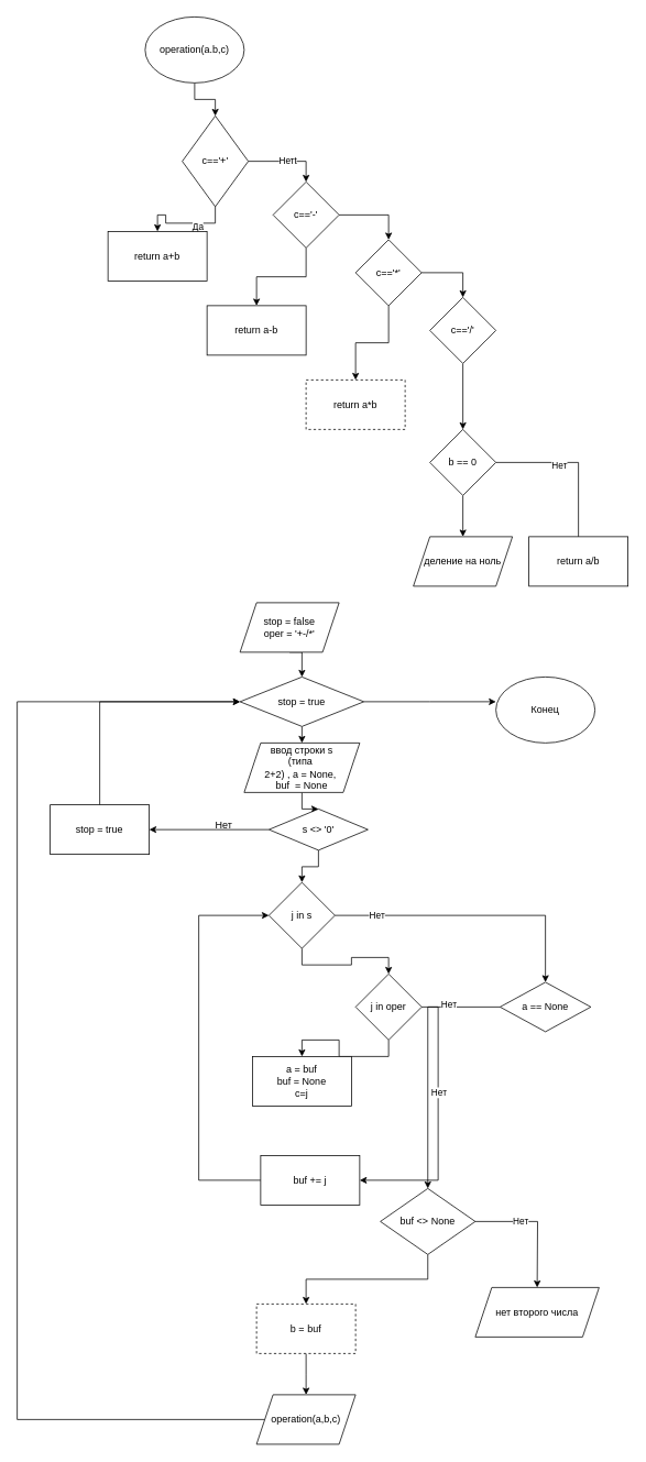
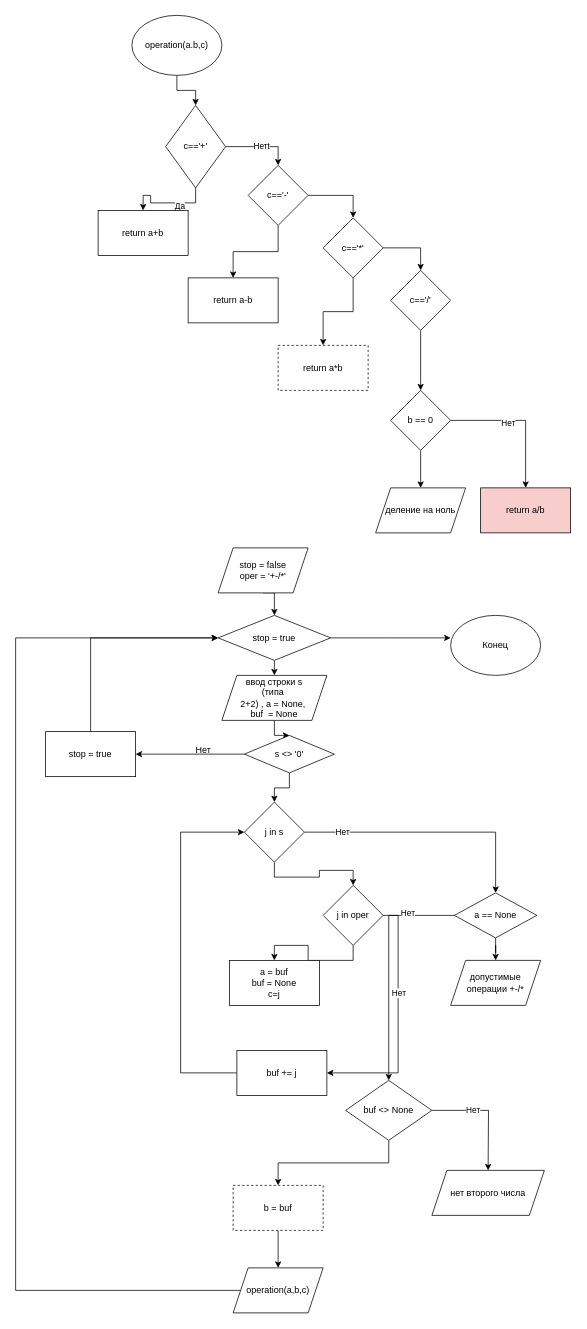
  <mxCell id="0" />
  <mxCell id="1" parent="0" />
  <mxCell id="2" style="edgeStyle=orthogonalEdgeStyle;rounded=0;orthogonalLoop=1;jettySize=auto;html=1;exitX=0.5;exitY=1;exitDx=0;exitDy=0;entryX=0.5;entryY=0;entryDx=0;entryDy=0;" edge="1" parent="1" source="3" target="8"><mxGeometry relative="1" as="geometry" /></mxCell>
  <mxCell id="3" value="operation(a.b,c)" style="ellipse;whiteSpace=wrap;html=1;" vertex="1" parent="1"><mxGeometry x="175" y="20" width="120" height="80" as="geometry" /></mxCell>
  <mxCell id="4" style="edgeStyle=orthogonalEdgeStyle;rounded=0;orthogonalLoop=1;jettySize=auto;html=1;exitX=1;exitY=0.5;exitDx=0;exitDy=0;entryX=0.5;entryY=0;entryDx=0;entryDy=0;" edge="1" parent="1" source="8" target="11"><mxGeometry relative="1" as="geometry" /></mxCell>
  <mxCell id="5" value="Нетt" style="edgeLabel;html=1;align=center;verticalAlign=middle;resizable=0;points=[];" vertex="1" connectable="0" parent="4"><mxGeometry x="-0.007" y="1" relative="1" as="geometry"><mxPoint as="offset" /></mxGeometry></mxCell>
  <mxCell id="6" style="edgeStyle=orthogonalEdgeStyle;rounded=0;orthogonalLoop=1;jettySize=auto;html=1;exitX=0.5;exitY=1;exitDx=0;exitDy=0;entryX=0.5;entryY=0;entryDx=0;entryDy=0;" edge="1" parent="1" source="8" target="21"><mxGeometry relative="1" as="geometry" /></mxCell>
  <mxCell id="7" value="Да" style="edgeLabel;html=1;align=center;verticalAlign=middle;resizable=0;points=[];" vertex="1" connectable="0" parent="6"><mxGeometry x="-0.538" y="-15" relative="1" as="geometry"><mxPoint x="-14" y="19" as="offset" /></mxGeometry></mxCell>
  <mxCell id="8" value="c=='+'" style="rhombus;whiteSpace=wrap;html=1;" vertex="1" parent="1"><mxGeometry x="220" y="140" width="80" height="110" as="geometry" /></mxCell>
  <mxCell id="9" style="edgeStyle=orthogonalEdgeStyle;rounded=0;orthogonalLoop=1;jettySize=auto;html=1;exitX=0.5;exitY=1;exitDx=0;exitDy=0;" edge="1" parent="1" source="11" target="22"><mxGeometry relative="1" as="geometry" /></mxCell>
  <mxCell id="10" style="edgeStyle=orthogonalEdgeStyle;rounded=0;orthogonalLoop=1;jettySize=auto;html=1;exitX=1;exitY=0.5;exitDx=0;exitDy=0;entryX=0.5;entryY=0;entryDx=0;entryDy=0;" edge="1" parent="1" source="11" target="14"><mxGeometry relative="1" as="geometry" /></mxCell>
  <mxCell id="11" value="c=='-'" style="rhombus;whiteSpace=wrap;html=1;" vertex="1" parent="1"><mxGeometry x="330" y="220" width="80" height="80" as="geometry" /></mxCell>
  <mxCell id="12" style="edgeStyle=orthogonalEdgeStyle;rounded=0;orthogonalLoop=1;jettySize=auto;html=1;exitX=0.5;exitY=1;exitDx=0;exitDy=0;" edge="1" parent="1" source="14" target="23"><mxGeometry relative="1" as="geometry" /></mxCell>
  <mxCell id="13" style="edgeStyle=orthogonalEdgeStyle;rounded=0;orthogonalLoop=1;jettySize=auto;html=1;exitX=1;exitY=0.5;exitDx=0;exitDy=0;entryX=0.5;entryY=0;entryDx=0;entryDy=0;" edge="1" parent="1" source="14" target="16"><mxGeometry relative="1" as="geometry" /></mxCell>
  <mxCell id="14" value="c=='*'" style="rhombus;whiteSpace=wrap;html=1;" vertex="1" parent="1"><mxGeometry x="430" y="290" width="80" height="80" as="geometry" /></mxCell>
  <mxCell id="15" style="edgeStyle=orthogonalEdgeStyle;rounded=0;orthogonalLoop=1;jettySize=auto;html=1;exitX=0.5;exitY=1;exitDx=0;exitDy=0;entryX=0.5;entryY=0;entryDx=0;entryDy=0;" edge="1" parent="1" source="16" target="20"><mxGeometry relative="1" as="geometry" /></mxCell>
  <mxCell id="16" value="c=='/'" style="rhombus;whiteSpace=wrap;html=1;" vertex="1" parent="1"><mxGeometry x="520" y="360" width="80" height="80" as="geometry" /></mxCell>
- <mxCell id="17" style="edgeStyle=orthogonalEdgeStyle;rounded=0;orthogonalLoop=1;jettySize=auto;html=1;exitX=1;exitY=0.5;exitDx=0;exitDy=0;endArrow=none;" edge="1" parent="1" source="20" target="24"><mxGeometry relative="1" as="geometry" /></mxCell>
+ <mxCell id="17" style="edgeStyle=orthogonalEdgeStyle;rounded=0;orthogonalLoop=1;jettySize=auto;html=1;exitX=1;exitY=0.5;exitDx=0;exitDy=0;" edge="1" parent="1" source="20" target="24"><mxGeometry relative="1" as="geometry" /></mxCell>
  <mxCell id="18" value="Нет" style="edgeLabel;html=1;align=center;verticalAlign=middle;resizable=0;points=[];" vertex="1" connectable="0" parent="17"><mxGeometry x="-0.204" y="-3" relative="1" as="geometry"><mxPoint as="offset" /></mxGeometry></mxCell>
  <mxCell id="19" style="edgeStyle=orthogonalEdgeStyle;rounded=0;orthogonalLoop=1;jettySize=auto;html=1;exitX=0.5;exitY=1;exitDx=0;exitDy=0;" edge="1" parent="1" source="20" target="25"><mxGeometry relative="1" as="geometry" /></mxCell>
  <mxCell id="20" value="b == 0" style="rhombus;whiteSpace=wrap;html=1;" vertex="1" parent="1"><mxGeometry x="520" y="520" width="80" height="80" as="geometry" /></mxCell>
  <mxCell id="21" value="return a+b" style="rounded=0;whiteSpace=wrap;html=1;" vertex="1" parent="1"><mxGeometry x="130" y="280" width="120" height="60" as="geometry" /></mxCell>
  <mxCell id="22" value="&lt;span&gt;return a-b&lt;/span&gt;" style="rounded=0;whiteSpace=wrap;html=1;" vertex="1" parent="1"><mxGeometry x="250" y="370" width="120" height="60" as="geometry" /></mxCell>
  <mxCell id="23" value="&lt;span&gt;return a*b&lt;/span&gt;" style="rounded=0;whiteSpace=wrap;html=1;dashed=1;" vertex="1" parent="1"><mxGeometry x="370" y="460" width="120" height="60" as="geometry" /></mxCell>
- <mxCell id="24" value="&lt;span&gt;return a/b&lt;/span&gt;" style="rounded=0;whiteSpace=wrap;html=1;" vertex="1" parent="1"><mxGeometry x="640" y="650" width="120" height="60" as="geometry" /></mxCell>
+ <mxCell id="24" value="&lt;span&gt;return a/b&lt;/span&gt;" style="rounded=0;whiteSpace=wrap;html=1;fillColor=#f8cecc;" vertex="1" parent="1"><mxGeometry x="640" y="650" width="120" height="60" as="geometry" /></mxCell>
  <mxCell id="25" value="деление на ноль" style="shape=parallelogram;perimeter=parallelogramPerimeter;whiteSpace=wrap;html=1;fixedSize=1;" vertex="1" parent="1"><mxGeometry x="500" y="650" width="120" height="60" as="geometry" /></mxCell>
  <mxCell id="26" style="edgeStyle=orthogonalEdgeStyle;rounded=0;orthogonalLoop=1;jettySize=auto;html=1;exitX=0.5;exitY=1;exitDx=0;exitDy=0;entryX=0.5;entryY=0;entryDx=0;entryDy=0;" edge="1" parent="1" source="28" target="36"><mxGeometry relative="1" as="geometry" /></mxCell>
  <mxCell id="27" style="edgeStyle=orthogonalEdgeStyle;rounded=0;orthogonalLoop=1;jettySize=auto;html=1;exitX=1;exitY=0.5;exitDx=0;exitDy=0;" edge="1" parent="1" source="28"><mxGeometry relative="1" as="geometry"><mxPoint x="600" y="850" as="targetPoint" /></mxGeometry></mxCell>
  <mxCell id="28" value="stop = true" style="rhombus;whiteSpace=wrap;html=1;" vertex="1" parent="1"><mxGeometry x="290" y="820" width="150" height="60" as="geometry" /></mxCell>
  <mxCell id="29" style="edgeStyle=orthogonalEdgeStyle;rounded=0;orthogonalLoop=1;jettySize=auto;html=1;exitX=0.5;exitY=1;exitDx=0;exitDy=0;entryX=0.5;entryY=0;entryDx=0;entryDy=0;" edge="1" parent="1" source="30" target="28"><mxGeometry relative="1" as="geometry" /></mxCell>
  <mxCell id="30" value="stop = false&lt;br&gt;oper = '+-/*'" style="shape=parallelogram;perimeter=parallelogramPerimeter;whiteSpace=wrap;html=1;fixedSize=1;" vertex="1" parent="1"><mxGeometry x="290" y="730" width="120" height="60" as="geometry" /></mxCell>
  <mxCell id="31" style="edgeStyle=orthogonalEdgeStyle;rounded=0;orthogonalLoop=1;jettySize=auto;html=1;exitX=0.5;exitY=1;exitDx=0;exitDy=0;entryX=0.5;entryY=0;entryDx=0;entryDy=0;" edge="1" parent="1" source="34" target="40"><mxGeometry relative="1" as="geometry" /></mxCell>
  <mxCell id="32" style="edgeStyle=orthogonalEdgeStyle;rounded=0;orthogonalLoop=1;jettySize=auto;html=1;exitX=1;exitY=0.5;exitDx=0;exitDy=0;entryX=0.5;entryY=0;entryDx=0;entryDy=0;" edge="1" parent="1" source="34" target="65"><mxGeometry relative="1" as="geometry"><mxPoint x="540" y="1430" as="targetPoint" /><Array as="points"><mxPoint x="660" y="1109" /></Array></mxGeometry></mxCell>
  <mxCell id="33" value="Нет" style="edgeLabel;html=1;align=center;verticalAlign=middle;resizable=0;points=[];" vertex="1" connectable="0" parent="32"><mxGeometry x="-0.7" y="1" relative="1" as="geometry"><mxPoint as="offset" /></mxGeometry></mxCell>
  <mxCell id="34" value="j in s" style="rhombus;whiteSpace=wrap;html=1;" vertex="1" parent="1"><mxGeometry x="325" y="1069" width="80" height="80" as="geometry" /></mxCell>
  <mxCell id="35" style="edgeStyle=orthogonalEdgeStyle;rounded=0;orthogonalLoop=1;jettySize=auto;html=1;exitX=0.5;exitY=1;exitDx=0;exitDy=0;" edge="1" parent="1" source="36" target="47"><mxGeometry relative="1" as="geometry" /></mxCell>
  <mxCell id="36" value="ввод строки s &lt;br&gt;(типа&amp;nbsp;&lt;br&gt;2+2) , a = None,&amp;nbsp;&lt;br&gt;buf&amp;nbsp; = None" style="shape=parallelogram;perimeter=parallelogramPerimeter;whiteSpace=wrap;html=1;fixedSize=1;" vertex="1" parent="1"><mxGeometry x="295" y="900" width="140" height="60" as="geometry" /></mxCell>
  <mxCell id="37" style="edgeStyle=orthogonalEdgeStyle;rounded=0;orthogonalLoop=1;jettySize=auto;html=1;exitX=0.5;exitY=1;exitDx=0;exitDy=0;" edge="1" parent="1" source="40" target="41"><mxGeometry relative="1" as="geometry" /></mxCell>
  <mxCell id="38" style="edgeStyle=orthogonalEdgeStyle;rounded=0;orthogonalLoop=1;jettySize=auto;html=1;exitX=1;exitY=0.5;exitDx=0;exitDy=0;entryX=1;entryY=0.5;entryDx=0;entryDy=0;" edge="1" parent="1" source="40" target="43"><mxGeometry relative="1" as="geometry" /></mxCell>
  <mxCell id="39" value="Нет" style="edgeLabel;html=1;align=center;verticalAlign=middle;resizable=0;points=[];" vertex="1" connectable="0" parent="38"><mxGeometry x="-0.245" relative="1" as="geometry"><mxPoint as="offset" /></mxGeometry></mxCell>
  <mxCell id="40" value="j in oper" style="rhombus;whiteSpace=wrap;html=1;" vertex="1" parent="1"><mxGeometry x="430" y="1180" width="80" height="80" as="geometry" /></mxCell>
  <mxCell id="41" value="a = buf&lt;br&gt;buf = None&lt;br&gt;c=j&lt;br&gt;" style="rounded=0;whiteSpace=wrap;html=1;" vertex="1" parent="1"><mxGeometry x="305" y="1280" width="120" height="60" as="geometry" /></mxCell>
  <mxCell id="42" style="edgeStyle=orthogonalEdgeStyle;rounded=0;orthogonalLoop=1;jettySize=auto;html=1;exitX=0;exitY=0.5;exitDx=0;exitDy=0;entryX=0;entryY=0.5;entryDx=0;entryDy=0;" edge="1" parent="1" source="43" target="34"><mxGeometry relative="1" as="geometry"><Array as="points"><mxPoint x="240" y="1430" /><mxPoint x="240" y="1109" /></Array></mxGeometry></mxCell>
  <mxCell id="43" value="buf += j" style="rounded=0;whiteSpace=wrap;html=1;" vertex="1" parent="1"><mxGeometry x="315" y="1400" width="120" height="60" as="geometry" /></mxCell>
  <mxCell id="44" style="edgeStyle=orthogonalEdgeStyle;rounded=0;orthogonalLoop=1;jettySize=auto;html=1;exitX=0.5;exitY=1;exitDx=0;exitDy=0;" edge="1" parent="1" source="28" target="28"><mxGeometry relative="1" as="geometry" /></mxCell>
  <mxCell id="45" value="" style="edgeStyle=orthogonalEdgeStyle;rounded=0;orthogonalLoop=1;jettySize=auto;html=1;" edge="1" parent="1" source="47" target="34"><mxGeometry relative="1" as="geometry" /></mxCell>
  <mxCell id="46" style="edgeStyle=orthogonalEdgeStyle;rounded=0;orthogonalLoop=1;jettySize=auto;html=1;exitX=0;exitY=0.5;exitDx=0;exitDy=0;" edge="1" parent="1" source="47" target="49"><mxGeometry relative="1" as="geometry" /></mxCell>
  <mxCell id="47" value="s &amp;lt;&amp;gt; '0'" style="rhombus;whiteSpace=wrap;html=1;" vertex="1" parent="1"><mxGeometry x="325" y="980" width="120" height="50" as="geometry" /></mxCell>
  <mxCell id="48" style="edgeStyle=orthogonalEdgeStyle;rounded=0;orthogonalLoop=1;jettySize=auto;html=1;exitX=0.5;exitY=0;exitDx=0;exitDy=0;entryX=0;entryY=0.5;entryDx=0;entryDy=0;" edge="1" parent="1" source="49" target="28"><mxGeometry relative="1" as="geometry" /></mxCell>
  <mxCell id="49" value="stop = true" style="rounded=0;whiteSpace=wrap;html=1;" vertex="1" parent="1"><mxGeometry x="60" y="975" width="120" height="60" as="geometry" /></mxCell>
  <mxCell id="50" value="Нет" style="text;html=1;align=center;verticalAlign=middle;resizable=0;points=[];autosize=1;" vertex="1" parent="1"><mxGeometry x="250" y="990" width="40" height="20" as="geometry" /></mxCell>
  <mxCell id="51" value="Конец" style="ellipse;whiteSpace=wrap;html=1;" vertex="1" parent="1"><mxGeometry x="600" y="820" width="120" height="80" as="geometry" /></mxCell>
  <mxCell id="52" style="edgeStyle=orthogonalEdgeStyle;rounded=0;orthogonalLoop=1;jettySize=auto;html=1;exitX=0.5;exitY=1;exitDx=0;exitDy=0;entryX=0.5;entryY=0;entryDx=0;entryDy=0;" edge="1" parent="1" source="55" target="57"><mxGeometry relative="1" as="geometry" /></mxCell>
  <mxCell id="53" style="edgeStyle=orthogonalEdgeStyle;rounded=0;orthogonalLoop=1;jettySize=auto;html=1;" edge="1" parent="1" source="55"><mxGeometry relative="1" as="geometry"><mxPoint x="650" y="1560" as="targetPoint" /></mxGeometry></mxCell>
  <mxCell id="54" value="Нет" style="edgeLabel;html=1;align=center;verticalAlign=middle;resizable=0;points=[];" vertex="1" connectable="0" parent="53"><mxGeometry x="-0.308" y="1" relative="1" as="geometry"><mxPoint as="offset" /></mxGeometry></mxCell>
  <mxCell id="55" value="buf &amp;lt;&amp;gt; None" style="rhombus;whiteSpace=wrap;html=1;" vertex="1" parent="1"><mxGeometry x="460" y="1440" width="115" height="80" as="geometry" /></mxCell>
  <mxCell id="56" style="edgeStyle=orthogonalEdgeStyle;rounded=0;orthogonalLoop=1;jettySize=auto;html=1;exitX=0.5;exitY=1;exitDx=0;exitDy=0;entryX=0.5;entryY=0;entryDx=0;entryDy=0;" edge="1" parent="1" source="57"><mxGeometry relative="1" as="geometry"><mxPoint x="370" y="1690" as="targetPoint" /></mxGeometry></mxCell>
  <mxCell id="57" value="b = buf" style="rounded=0;whiteSpace=wrap;html=1;dashed=1;" vertex="1" parent="1"><mxGeometry x="310" y="1580" width="120" height="60" as="geometry" /></mxCell>
  <mxCell id="58" value="нет второго числа" style="shape=parallelogram;perimeter=parallelogramPerimeter;whiteSpace=wrap;html=1;fixedSize=1;" vertex="1" parent="1"><mxGeometry x="575" y="1560" width="150" height="60" as="geometry" /></mxCell>
  <mxCell id="59" style="edgeStyle=orthogonalEdgeStyle;rounded=0;orthogonalLoop=1;jettySize=auto;html=1;entryX=0;entryY=0.5;entryDx=0;entryDy=0;" edge="1" parent="1" source="60" target="28"><mxGeometry relative="1" as="geometry"><Array as="points"><mxPoint x="20" y="1720" /><mxPoint x="20" y="850" /></Array></mxGeometry></mxCell>
  <mxCell id="60" value="&lt;span&gt;operation(a,b,c)&lt;/span&gt;" style="shape=parallelogram;perimeter=parallelogramPerimeter;whiteSpace=wrap;html=1;fixedSize=1;" vertex="1" parent="1"><mxGeometry x="310" y="1690" width="120" height="60" as="geometry" /></mxCell>
+ <mxCell id="61" value="допустимые операции +-/*" style="shape=parallelogram;perimeter=parallelogramPerimeter;whiteSpace=wrap;html=1;fixedSize=1;" vertex="1" parent="1"><mxGeometry x="600" y="1280" width="120" height="60" as="geometry" /></mxCell>
+ <mxCell id="62" style="edgeStyle=orthogonalEdgeStyle;rounded=0;orthogonalLoop=1;jettySize=auto;html=1;entryX=0.5;entryY=0;entryDx=0;entryDy=0;" edge="1" parent="1" source="65" target="61"><mxGeometry relative="1" as="geometry" /></mxCell>
  <mxCell id="63" style="edgeStyle=orthogonalEdgeStyle;rounded=0;orthogonalLoop=1;jettySize=auto;html=1;exitX=0;exitY=0.5;exitDx=0;exitDy=0;" edge="1" parent="1" source="65" target="55"><mxGeometry relative="1" as="geometry" /></mxCell>
  <mxCell id="64" value="Нет" style="edgeLabel;html=1;align=center;verticalAlign=middle;resizable=0;points=[];" vertex="1" connectable="0" parent="63"><mxGeometry x="-0.593" y="-4" relative="1" as="geometry"><mxPoint as="offset" /></mxGeometry></mxCell>
  <mxCell id="65" value="a == None" style="rhombus;whiteSpace=wrap;html=1;" vertex="1" parent="1"><mxGeometry x="605" y="1190" width="110" height="60" as="geometry" /></mxCell>
